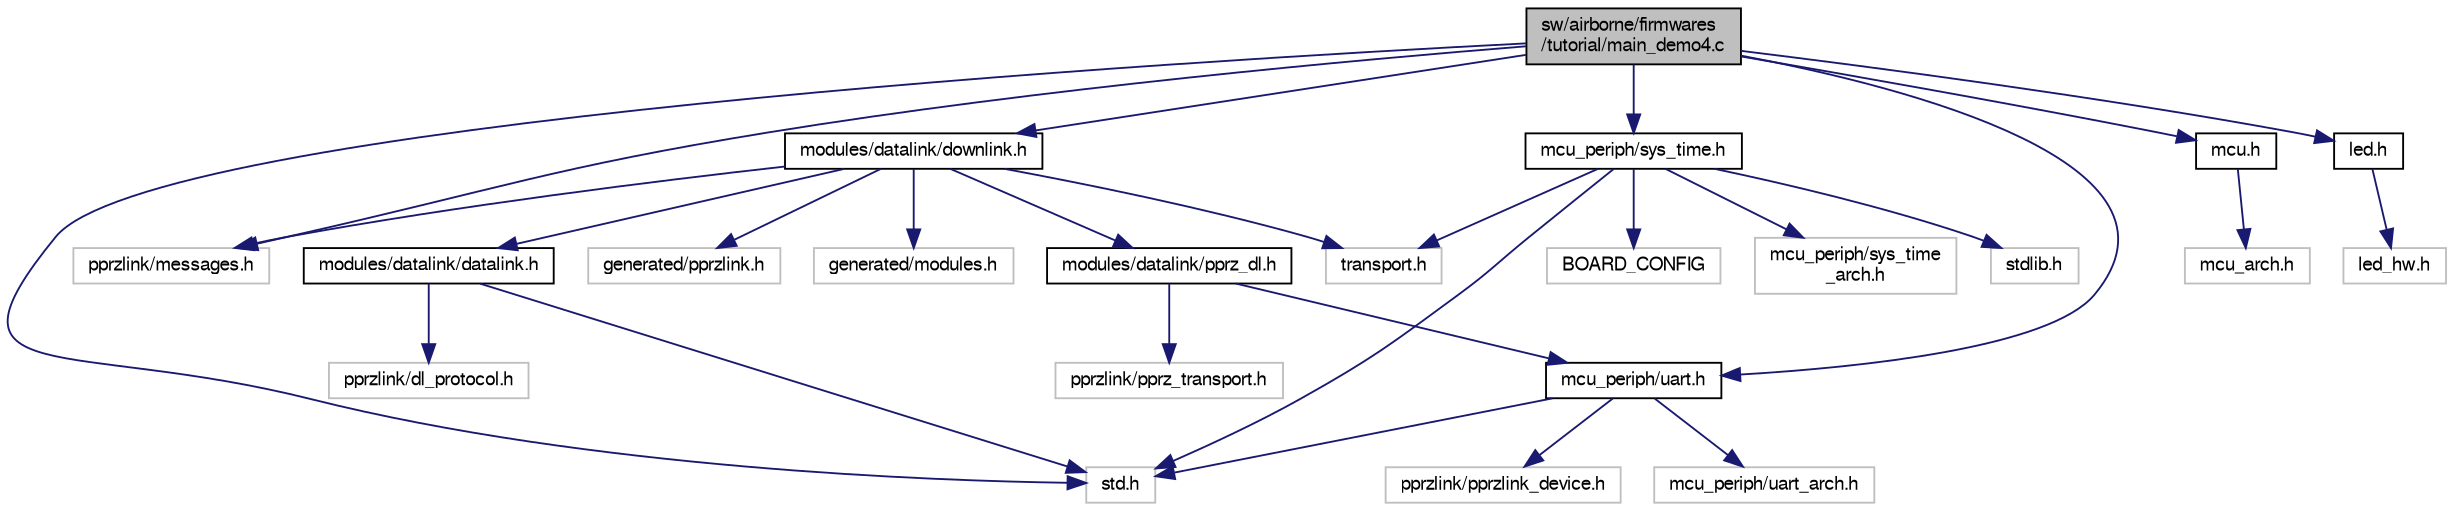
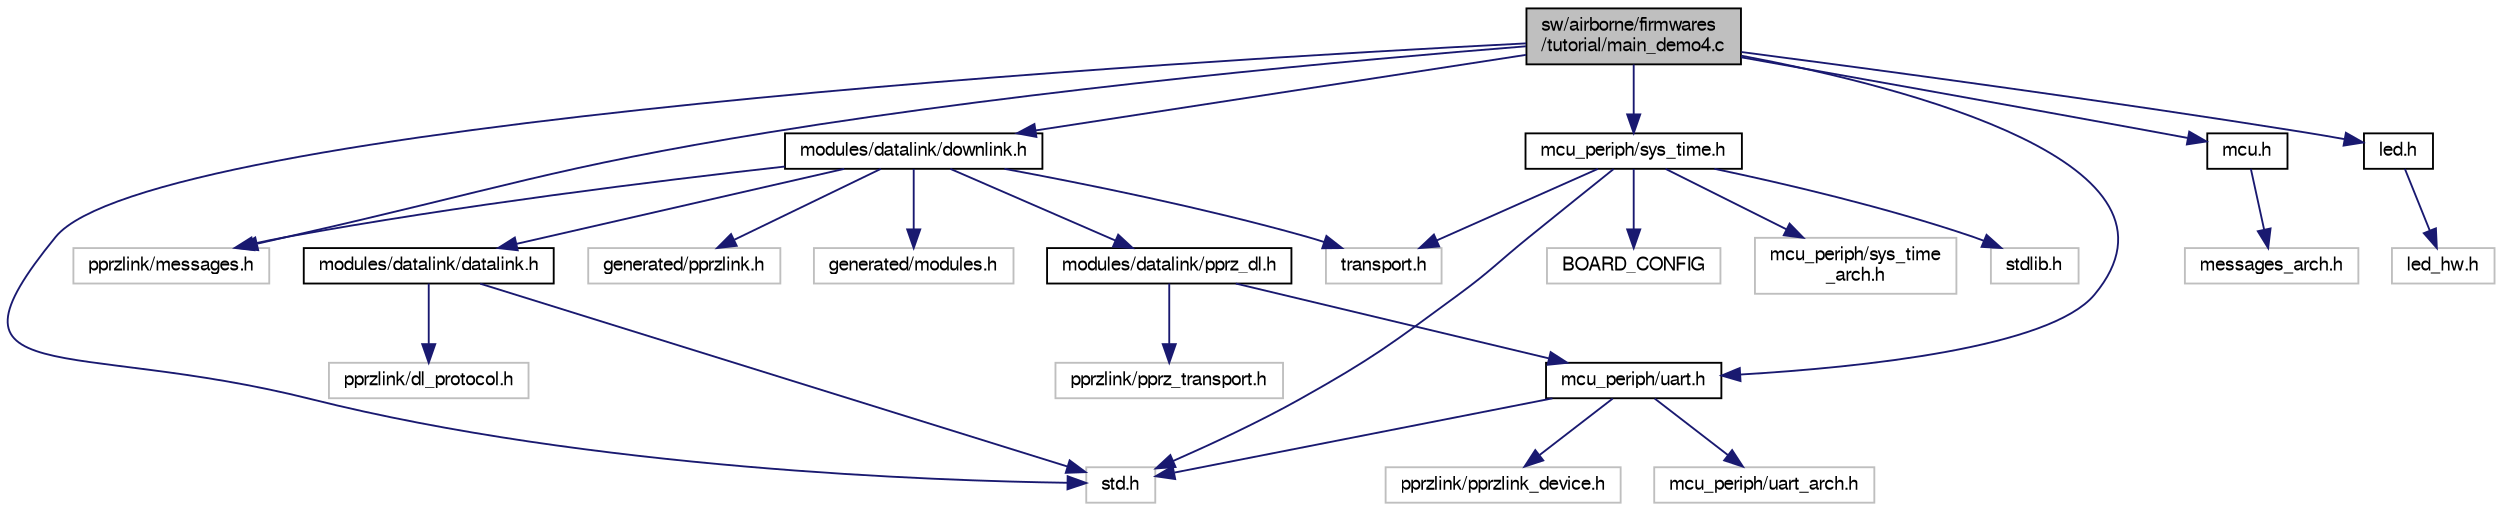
  digraph {
    node [color=grey75 fillcolor=white fontname=FreeSans fontsize=10 shape=record style=filled]
    edge [color=midnightblue fontname=FreeSans fontsize=10 labelfontname=FreeSans labelfontsize=10 style=solid]
    n1 [color=black fillcolor=grey75 fontcolor=black height=0.2 label="sw/airborne/firmwares\l/tutorial/main_demo4.c" width=0.4]
    n2 [height=0.2 label="std.h" width=0.4]
    n3 [color=black height=0.2 label="mcu.h" width=0.4]
    n4 [color=black height=0.2 label="mcu_periph/sys_time.h" width=0.4]
    n5 [color=black height=0.2 label="led.h" width=0.4]
    n6 [color=black height=0.2 label="mcu_periph/uart.h" width=0.4]
    n7 [height=0.2 label="pprzlink/messages.h" width=0.4]
    n8 [color=black height=0.2 label="modules/datalink/downlink.h" width=0.4]
-   n9 [height=0.2 label="mcu_arch.h" width=0.4]
+   n9 [height=0.2 label="messages_arch.h" width=0.4]
    n10 [height=0.2 label="transport.h" width=0.4]
    n11 [height=0.2 label="stdlib.h" width=0.4]
    n12 [height=0.2 label=BOARD_CONFIG width=0.4]
    n13 [height=0.2 label="mcu_periph/sys_time\l_arch.h" width=0.4]
    n14 [height=0.2 label="led_hw.h" width=0.4]
    n15 [height=0.2 label="mcu_periph/uart_arch.h" width=0.4]
    n16 [height=0.2 label="pprzlink/pprzlink_device.h" width=0.4]
    n17 [height=0.2 label="generated/pprzlink.h" width=0.4]
    n18 [color=black height=0.2 label="modules/datalink/datalink.h" width=0.4]
    n19 [color=black height=0.2 label="modules/datalink/pprz_dl.h" width=0.4]
    n20 [height=0.2 label="generated/modules.h" width=0.4]
    n21 [height=0.2 label="pprzlink/dl_protocol.h" width=0.4]
    n22 [height=0.2 label="pprzlink/pprz_transport.h" width=0.4]
    n1 -> n2
    n1 -> n3
    n1 -> n4
    n1 -> n5
    n1 -> n6
    n1 -> n7
    n1 -> n8
    n3 -> n9
    n4 -> n2
    n4 -> n10
    n4 -> n11
    n4 -> n12
    n4 -> n13
    n5 -> n14
    n6 -> n2
    n6 -> n15
    n6 -> n16
    n8 -> n7
    n8 -> n10
    n8 -> n17
    n8 -> n18
    n8 -> n19
    n8 -> n20
    n18 -> n2
    n18 -> n21
    n19 -> n6
    n19 -> n22
  }
